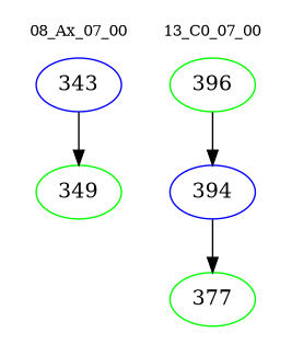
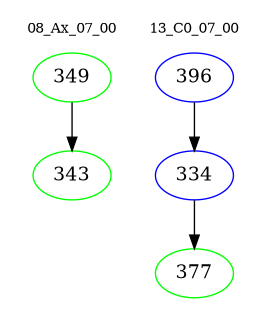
  digraph {
    node [color=green]
    edge [color=black]
    n1 [label=349]
-   n2 [color=blue label=343]
-   n3 [label=396]
-   n4 [color=blue label=394]
+   n2 [label=343]
+   n3 [color=blue label=396]
+   n4 [color=blue label=334]
    n5 [label=377]
    subgraph cluster_1 {
      color=white
      fontsize=10
      label="08_Ax_07_00"
      n1
      n2
    }
    subgraph cluster_2 {
      color=white
      fontsize=10
      label="13_C0_07_00"
      n3
      n4
      n5
    }
-   n2 -> n1
+   n1 -> n2
    n3 -> n4
    n4 -> n5
  }
